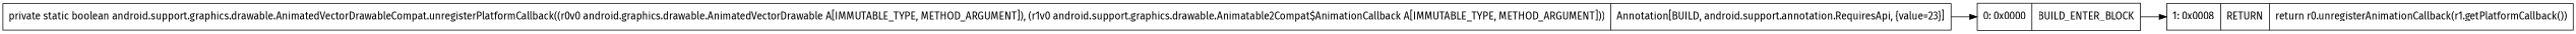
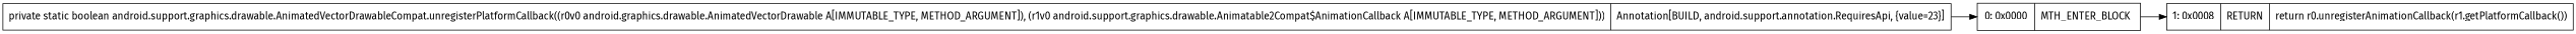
  digraph {
    rankdir=LR
    fontname="Fira Sans"
    node [shape=record fontname="Fira Sans"]
    edge [fontname="Fira Sans"]
-   n1 [label="{0\:\ 0x0000|BUILD_ENTER_BLOCK\l}"]
+   n1 [label="{0\:\ 0x0000|MTH_ENTER_BLOCK\l}"]
    n2 [label="{1\:\ 0x0008|RETURN\l|return r0.unregisterAnimationCallback(r1.getPlatformCallback())\l}"]
    n3 [label="{private static boolean android.support.graphics.drawable.AnimatedVectorDrawableCompat.unregisterPlatformCallback((r0v0 android.graphics.drawable.AnimatedVectorDrawable A[IMMUTABLE_TYPE, METHOD_ARGUMENT]), (r1v0 android.support.graphics.drawable.Animatable2Compat$AnimationCallback A[IMMUTABLE_TYPE, METHOD_ARGUMENT]))  | Annotation[BUILD, android.support.annotation.RequiresApi, \{value=23\}]\l}"]
    n1 -> n2
    n3 -> n1
  }
